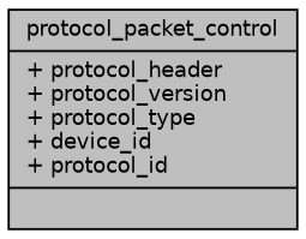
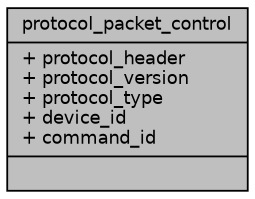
  digraph {
-   n1 [color=black fillcolor=grey75 fontcolor=black fontname=Helvetica fontsize=10 height=0.2 label="{protocol_packet_control\n|+ protocol_header\l+ protocol_version\l+ protocol_type\l+ device_id\l+ protocol_id\l|}" shape=record style=filled width=0.4]
+   n1 [color=black fillcolor=grey75 fontcolor=black fontname=Helvetica fontsize=10 height=0.2 label="{protocol_packet_control\n|+ protocol_header\l+ protocol_version\l+ protocol_type\l+ device_id\l+ command_id\l|}" shape=record style=filled width=0.4]
  }
